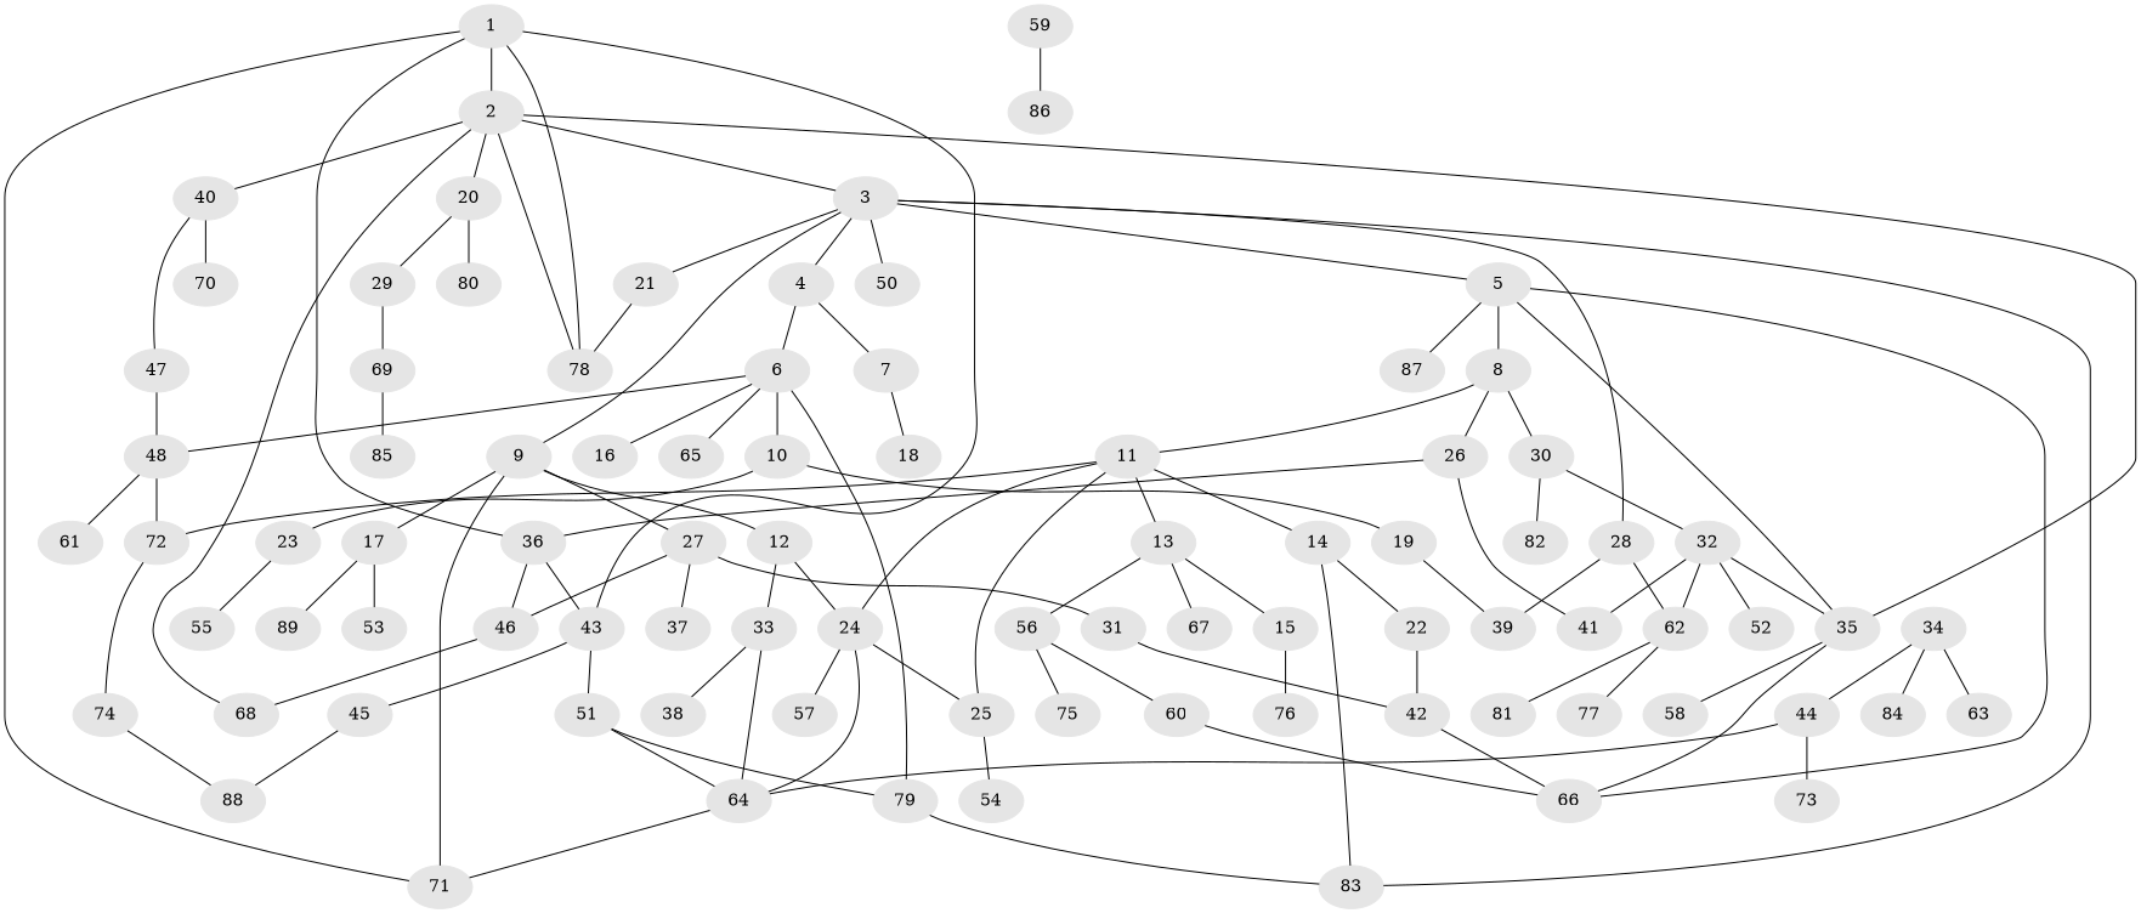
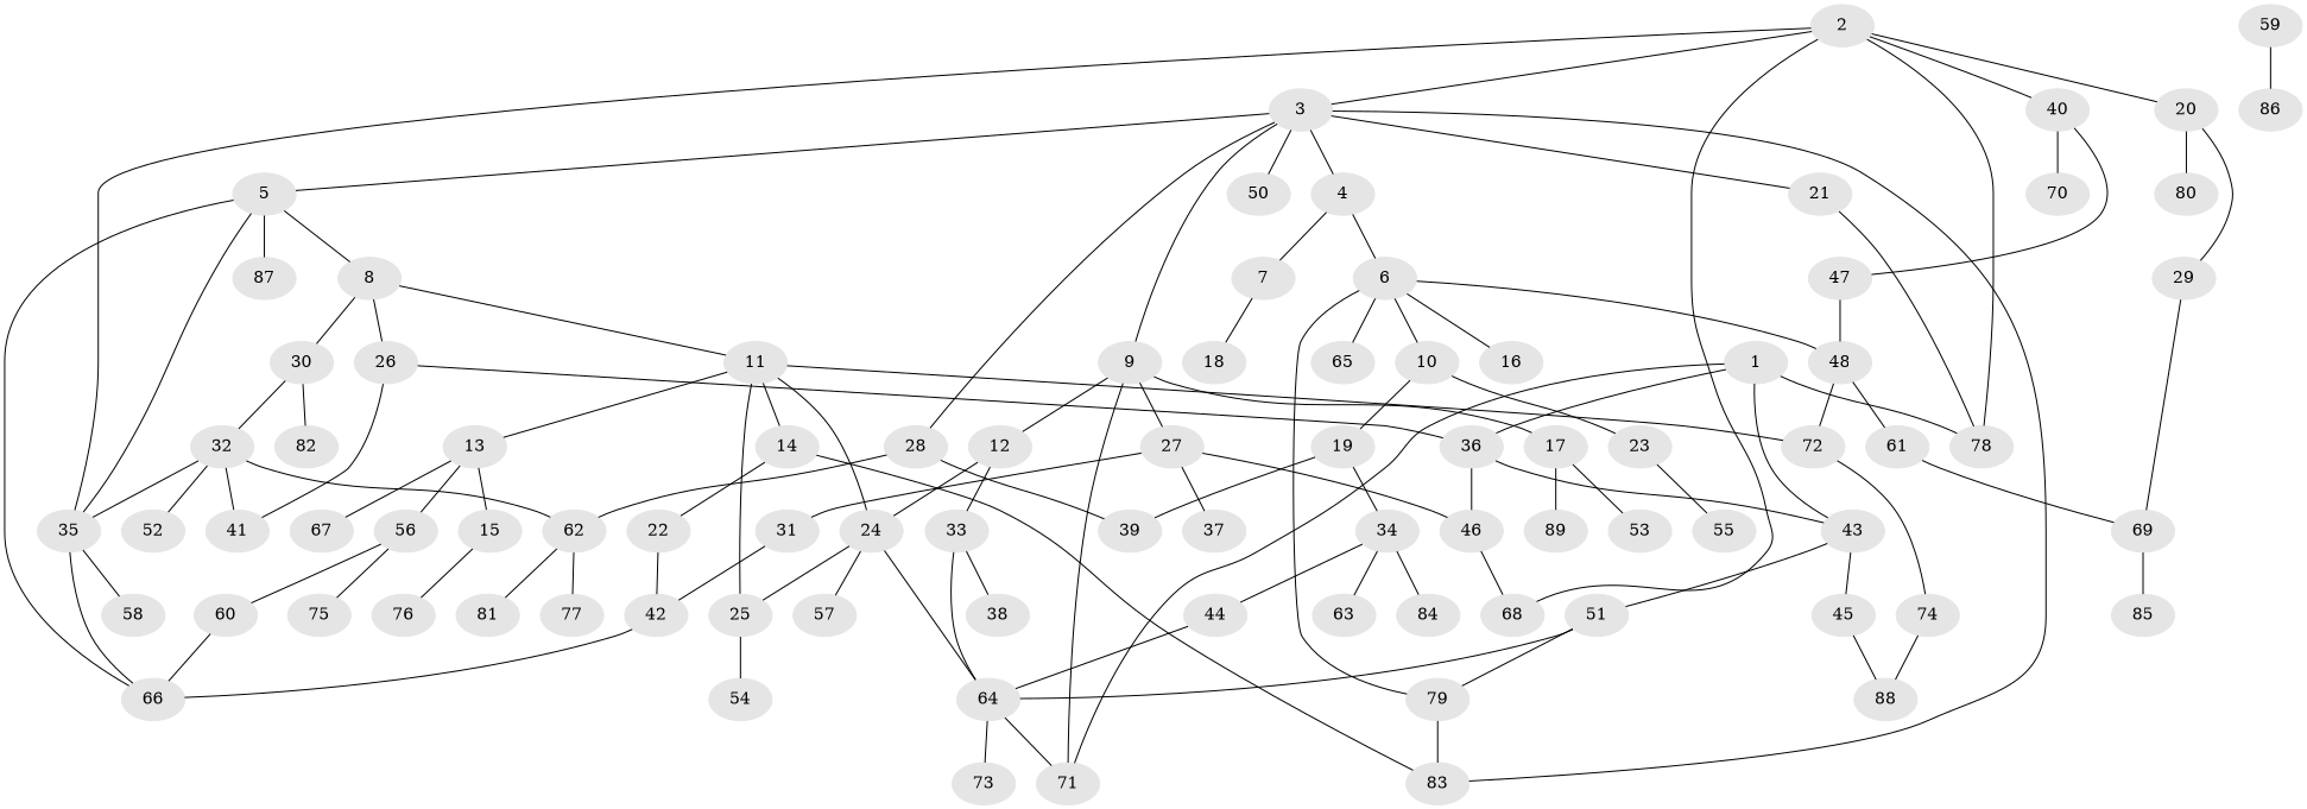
  graph {
    node [color=gray90 style=filled]
    1
    2
    36
    43
    71
    78
    3
    20
    35
    40
    68
    46
    45
    51
    4
    5
    9
    21
    28
    50
    83
    29
    80
    66
    58
    47
    70
    59
    86
    6
    7
    8
    87
    12
    17
    27
    39
    62
    10
    16
    48
    65
    79
    18
    11
    26
    30
    19
    23
    72
    61
    13
    14
    24
    25
    41
    32
    82
    33
    n60 [label=89]
    53
    31
    37
    34
    55
    15
    56
    67
    22
    57
    64
    54
    74
    38
    76
    60
    75
    42
    44
    63
    84
    69
    77
    81
    85
    52
    73
    88
-   1 -- 2
    1 -- 36
    1 -- 43
    1 -- 71
    1 -- 78
    2 -- 78
    2 -- 3
    2 -- 20
    2 -- 35
    2 -- 40
    2 -- 68
    36 -- 43
    36 -- 46
    43 -- 45
    43 -- 51
    3 -- 4
    3 -- 5
    3 -- 9
    3 -- 21
    3 -- 28
    3 -- 50
    3 -- 83
    20 -- 29
    20 -- 80
    35 -- 66
    35 -- 58
    40 -- 47
    40 -- 70
    46 -- 68
    45 -- 88
    51 -- 79
    51 -- 64
    4 -- 6
    4 -- 7
    5 -- 35
    5 -- 66
    5 -- 8
    5 -- 87
    9 -- 71
    9 -- 12
    9 -- 17
    9 -- 27
    21 -- 78
    28 -- 39
    28 -- 62
    29 -- 69
    47 -- 48
    59 -- 86
    6 -- 10
    6 -- 16
    6 -- 48
    6 -- 65
    6 -- 79
    7 -- 18
    8 -- 11
    8 -- 26
    8 -- 30
    12 -- 24
    12 -- 33
    17 -- n60
    17 -- 53
    27 -- 46
    27 -- 31
    27 -- 37
    62 -- 77
    62 -- 81
    10 -- 19
    10 -- 23
    48 -- 72
    48 -- 61
    79 -- 83
    11 -- 72
    11 -- 13
    11 -- 14
    11 -- 24
    11 -- 25
    26 -- 36
    26 -- 41
    30 -- 32
    30 -- 82
    19 -- 39
+   19 -- 34
    23 -- 55
    72 -- 74
+   61 -- 69
    13 -- 15
    13 -- 56
    13 -- 67
    14 -- 83
    14 -- 22
    24 -- 25
    24 -- 57
    24 -- 64
    25 -- 54
    32 -- 35
    32 -- 62
    32 -- 41
    32 -- 52
    33 -- 64
    33 -- 38
    31 -- 42
    34 -- 44
    34 -- 63
    34 -- 84
    15 -- 76
    56 -- 60
    56 -- 75
    22 -- 42
    64 -- 71
    74 -- 88
    60 -- 66
    42 -- 66
    44 -- 64
-   44 -- 73
+   64 -- 73
    69 -- 85
  }
